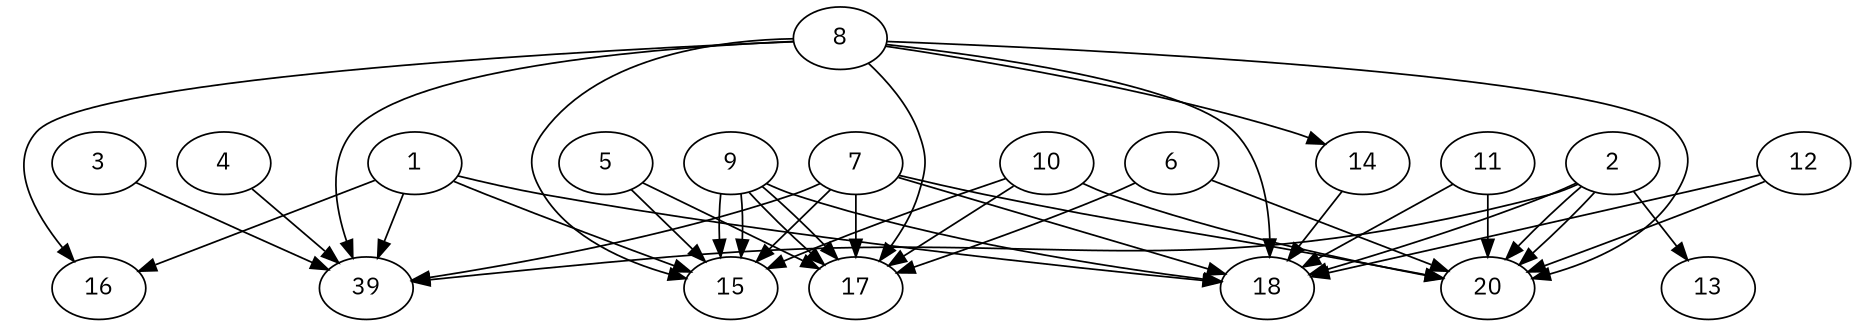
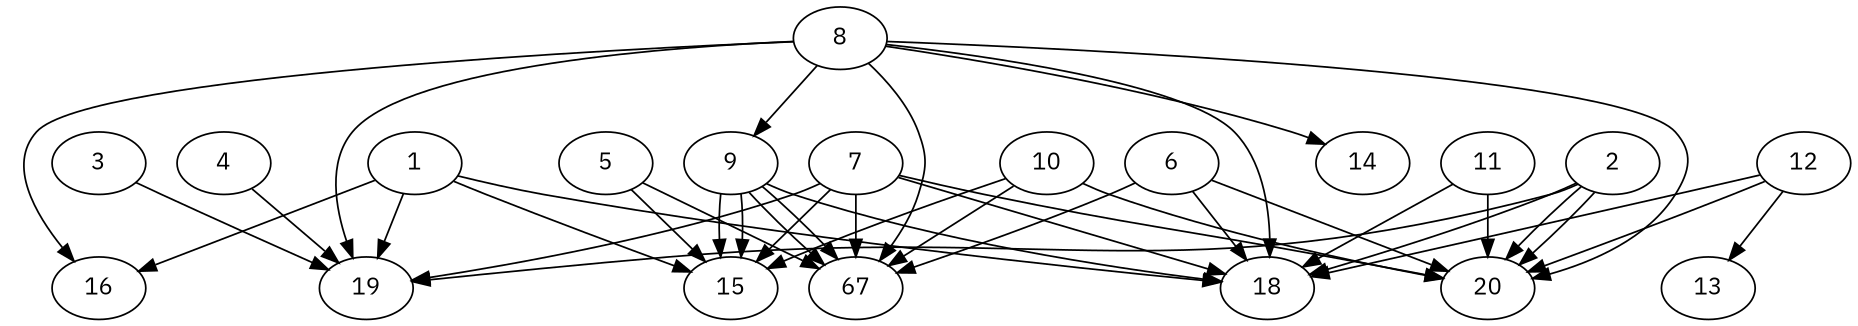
  digraph {
    fontname="IBM Plex Sans"
    node [alpha=0.11 fontname="IBM Plex Sans"]
    edge [fontname="IBM Plex Sans"]
    1 [alpha=0.18 expect_size=33314816]
    15 [alpha=0.10 expect_size=9724928]
    16 [alpha=0.02 expect_size=45306880]
    18 [alpha=0.01 expect_size=24871936]
-   19 [alpha=0.06 expect_size=14598144 label=39]
+   19 [alpha=0.06 expect_size=14598144]
    20 [alpha=0.02 expect_size=6746112]
    2 [alpha=0.06 expect_size=14071808]
    13 [alpha=0.05 expect_size=48582656]
    3 [alpha=0.14 expect_size=11631616]
    4 [alpha=0.10 expect_size=10678272]
    5 [alpha=0.15 expect_size=14337024]
-   17 [alpha=0.18 expect_size=23159808]
+   17 [alpha=0.18 expect_size=23159808 label=67]
    6 [expect_size=24156160]
    7 [alpha=0.01 expect_size=50642944]
    8 [alpha=0.16 expect_size=46438400]
    14 [alpha=0.08 expect_size=33718272]
    9 [alpha=0.17 expect_size=20975616]
    10 [expect_size=43544576]
    11 [expect_size=38841344]
    12 [alpha=0.07 expect_size=34390016]
    1 -> 15
    1 -> 16
    1 -> 18
    1 -> 19
    2 -> 18
    2 -> 19
    2 -> 20
    2 -> 20
-   2 -> 13
+   12 -> 13
    3 -> 19
    4 -> 19
    5 -> 15
    5 -> 17
-   14 -> 18
+   6 -> 18
    6 -> 20
    6 -> 17
    7 -> 15
    7 -> 18
    7 -> 19
    7 -> 20
    7 -> 17
-   8 -> 15
+   8 -> 9
    8 -> 16
    8 -> 18
    8 -> 19
    8 -> 20
    8 -> 17
    8 -> 14
    9 -> 15
    9 -> 15
    9 -> 18
    9 -> 17
    9 -> 17
    10 -> 15
    10 -> 20
    10 -> 17
    11 -> 18
    11 -> 20
    12 -> 18
    12 -> 20
  }
